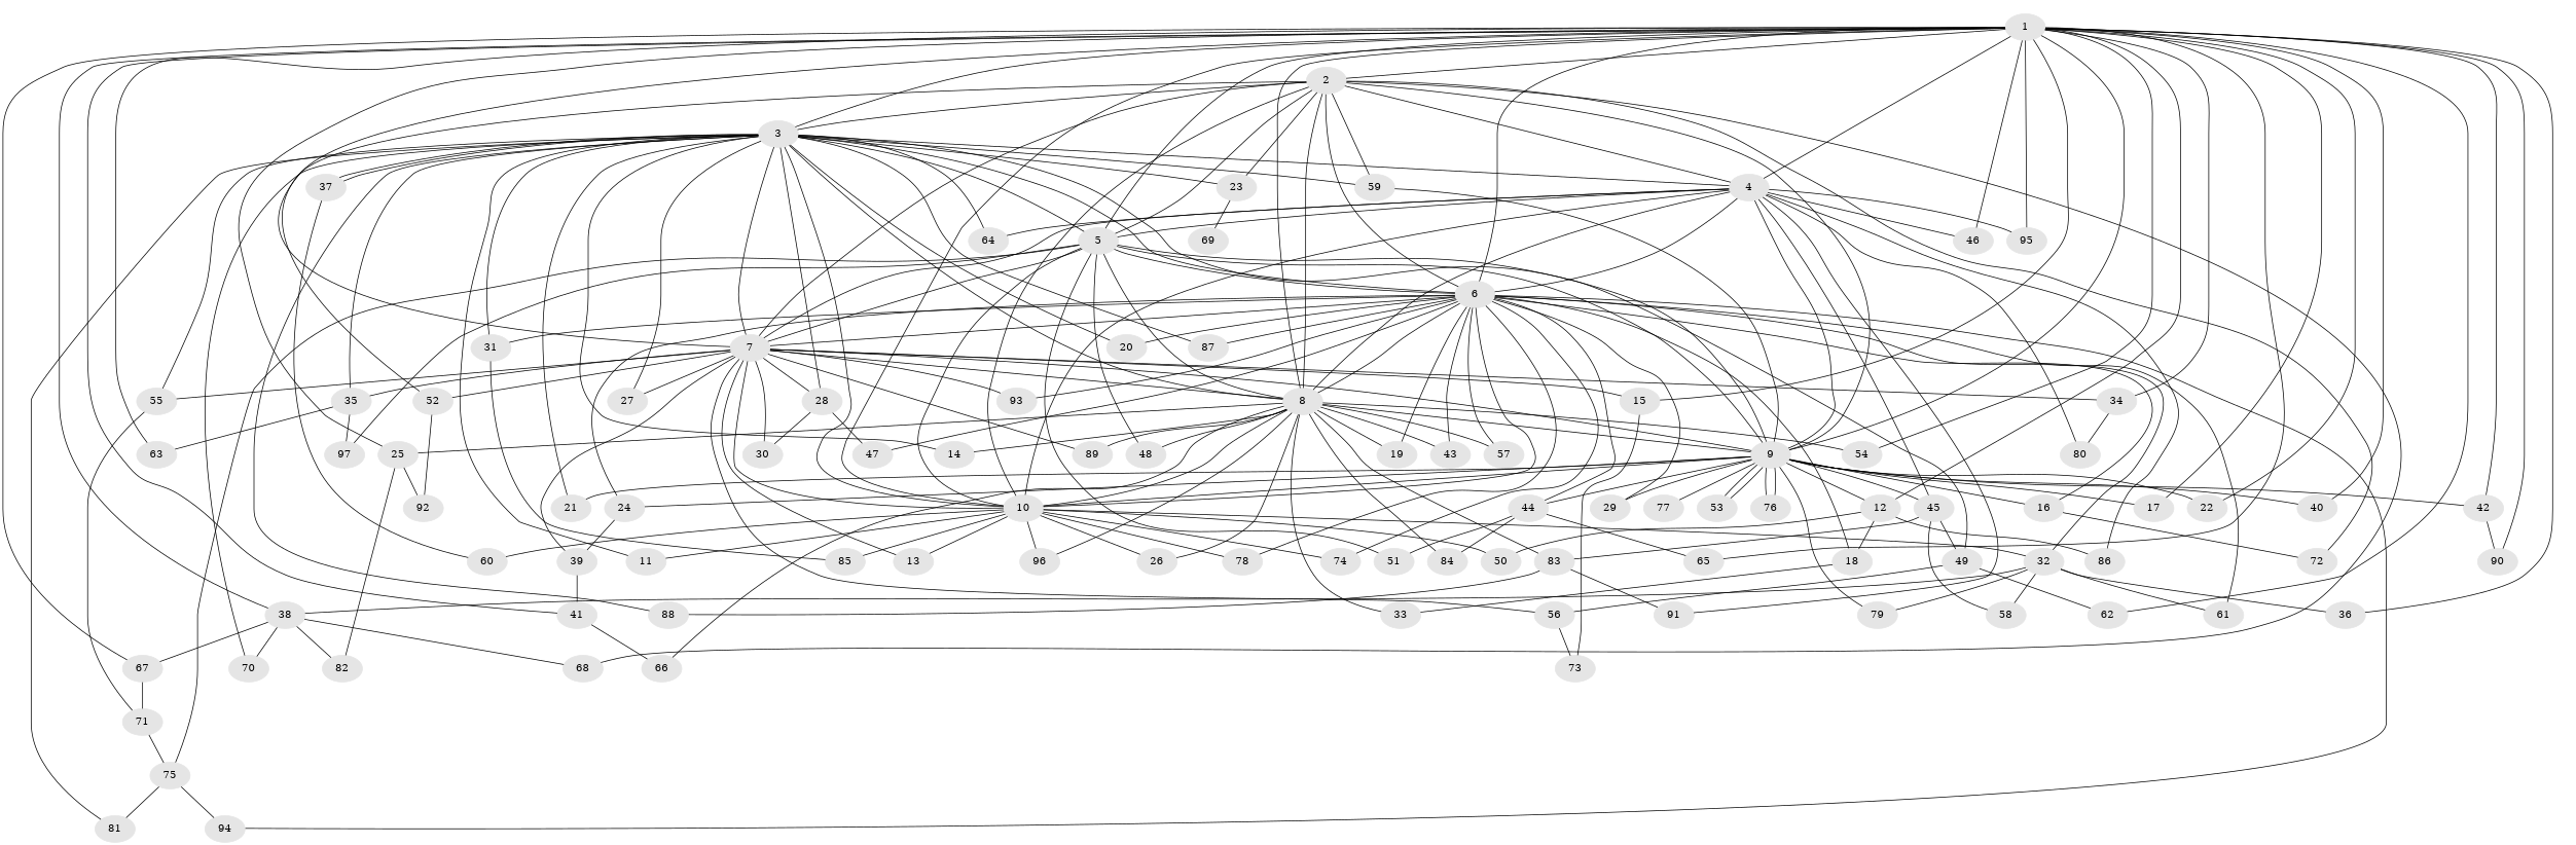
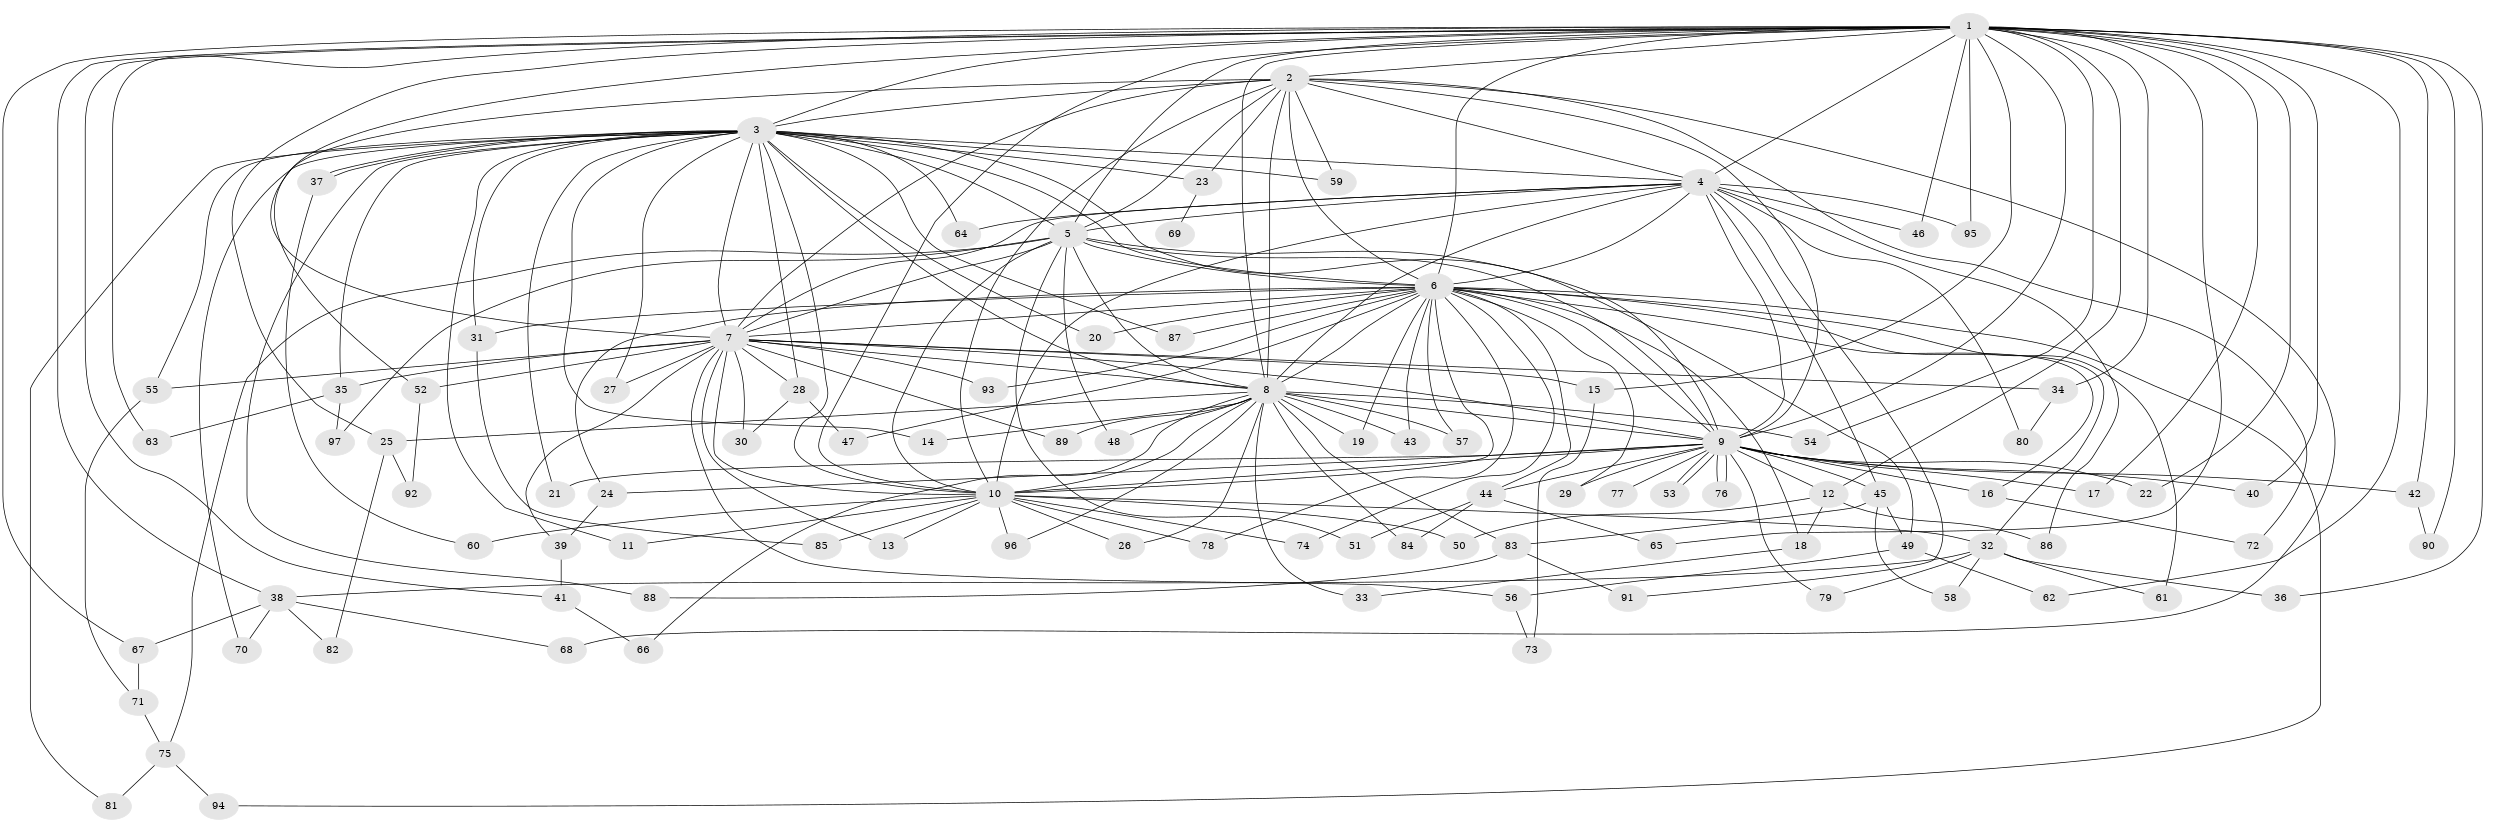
  graph {
    node [color=gray90 style=filled]
    1
    2
    3
    4
    5
    6
    7
    8
    9
    10
    12
    15
    17
    22
    25
    34
    36
    38
    40
    41
    42
    46
    54
    62
    63
    65
    67
    90
    95
    23
    52
    59
    68
    72
    11
    14
    20
    21
    27
    28
    31
    35
    37
    55
    64
    70
    81
    87
    88
    45
    80
    86
    91
    48
    49
    51
    75
    97
    16
    18
    19
    24
    29
    32
    43
    44
    47
    57
    61
    74
    78
    93
    94
    13
    30
    39
    56
    89
    26
    33
    66
    83
    84
    96
    77
    53
    76
    79
    50
    60
    85
    73
    82
    92
    71
    69
    58
    1 -- 2
    1 -- 3
    1 -- 4
    1 -- 5
    1 -- 6
    1 -- 7
    1 -- 8
    1 -- 9
    1 -- 10
    1 -- 12
    1 -- 15
    1 -- 17
    1 -- 22
    1 -- 25
    1 -- 34
    1 -- 36
    1 -- 38
    1 -- 40
    1 -- 41
    1 -- 42
    1 -- 46
    1 -- 54
    1 -- 62
    1 -- 63
    1 -- 65
    1 -- 67
    1 -- 90
    1 -- 95
    2 -- 3
    2 -- 4
    2 -- 5
    2 -- 6
    2 -- 7
    2 -- 8
    2 -- 9
    2 -- 10
    2 -- 23
    2 -- 52
    2 -- 59
    2 -- 68
    2 -- 72
    3 -- 4
    3 -- 5
    3 -- 6
    3 -- 7
    3 -- 8
    3 -- 9
    3 -- 10
    3 -- 23
    3 -- 59
    3 -- 11
    3 -- 14
    3 -- 20
    3 -- 21
    3 -- 27
    3 -- 28
    3 -- 31
    3 -- 35
    3 -- 37
    3 -- 37
    3 -- 55
    3 -- 64
    3 -- 70
    3 -- 81
    3 -- 87
    3 -- 88
    4 -- 5
    4 -- 6
    4 -- 7
    4 -- 8
    4 -- 9
    4 -- 10
    4 -- 46
    4 -- 95
    4 -- 64
    4 -- 45
    4 -- 80
    4 -- 86
    4 -- 91
    5 -- 6
    5 -- 7
    5 -- 8
    5 -- 9
    5 -- 10
    5 -- 48
    5 -- 49
    5 -- 51
    5 -- 75
    5 -- 97
    6 -- 7
    6 -- 8
-   59 -- 9
+   6 -- 9
    6 -- 10
    6 -- 20
    6 -- 31
    6 -- 87
    6 -- 16
    6 -- 18
    6 -- 19
    6 -- 24
    6 -- 29
    6 -- 32
    6 -- 43
    6 -- 44
    6 -- 47
    6 -- 57
    6 -- 61
    6 -- 74
    6 -- 78
    6 -- 93
    6 -- 94
    7 -- 8
    7 -- 9
    7 -- 10
    7 -- 15
    7 -- 34
    7 -- 52
    7 -- 27
    7 -- 28
    7 -- 35
    7 -- 55
    7 -- 93
    7 -- 13
    7 -- 30
    7 -- 39
    7 -- 56
    7 -- 89
    8 -- 9
    8 -- 10
    8 -- 25
    8 -- 54
    8 -- 14
    8 -- 48
    8 -- 19
    8 -- 43
    8 -- 57
    8 -- 89
    8 -- 26
    8 -- 33
    8 -- 66
    8 -- 83
    8 -- 84
    8 -- 96
    9 -- 10
    9 -- 12
    9 -- 17
    9 -- 22
    9 -- 40
    9 -- 42
    9 -- 21
    9 -- 45
    9 -- 16
    9 -- 24
    9 -- 29
    9 -- 44
    9 -- 77
    9 -- 53
    9 -- 53
    9 -- 76
    9 -- 76
    9 -- 79
    10 -- 11
    10 -- 32
    10 -- 74
    10 -- 78
    10 -- 13
    10 -- 26
    10 -- 96
    10 -- 50
    10 -- 60
    10 -- 85
    12 -- 86
    12 -- 18
    12 -- 50
    15 -- 73
    25 -- 82
    25 -- 92
    34 -- 80
    38 -- 67
    38 -- 68
    38 -- 70
    38 -- 82
    41 -- 66
    42 -- 90
    67 -- 71
    23 -- 69
    52 -- 92
    28 -- 47
    28 -- 30
    31 -- 85
    35 -- 63
    35 -- 97
    37 -- 60
    55 -- 71
    45 -- 49
    45 -- 83
    45 -- 58
    49 -- 62
    49 -- 56
    75 -- 81
    75 -- 94
    16 -- 72
    18 -- 33
    24 -- 39
    32 -- 36
    32 -- 38
    32 -- 61
    32 -- 79
    32 -- 58
    44 -- 65
    44 -- 51
    44 -- 84
    39 -- 41
    56 -- 73
    83 -- 88
    83 -- 91
    71 -- 75
  }
